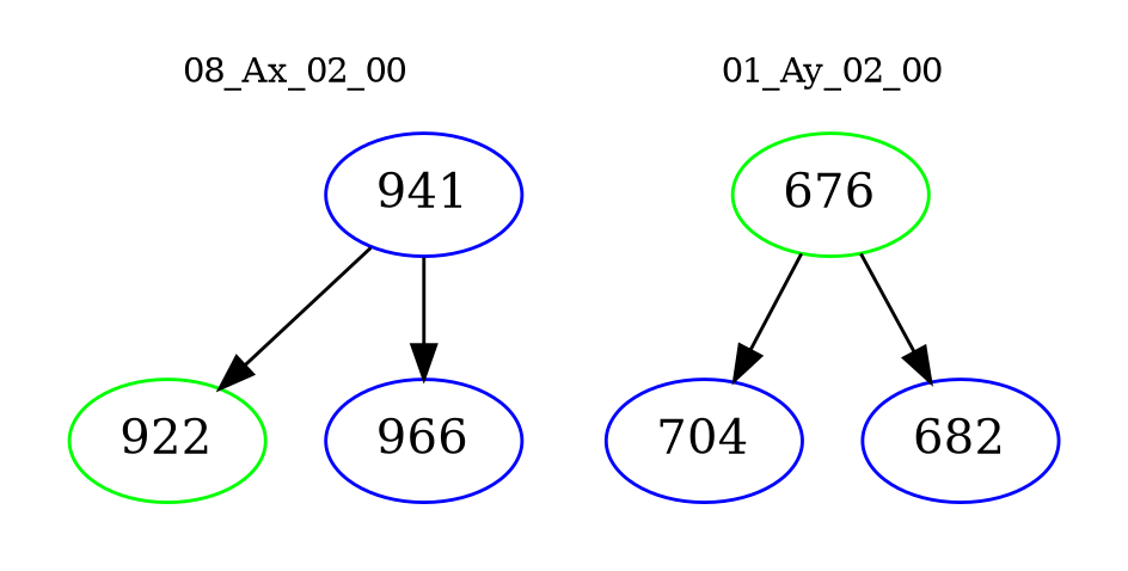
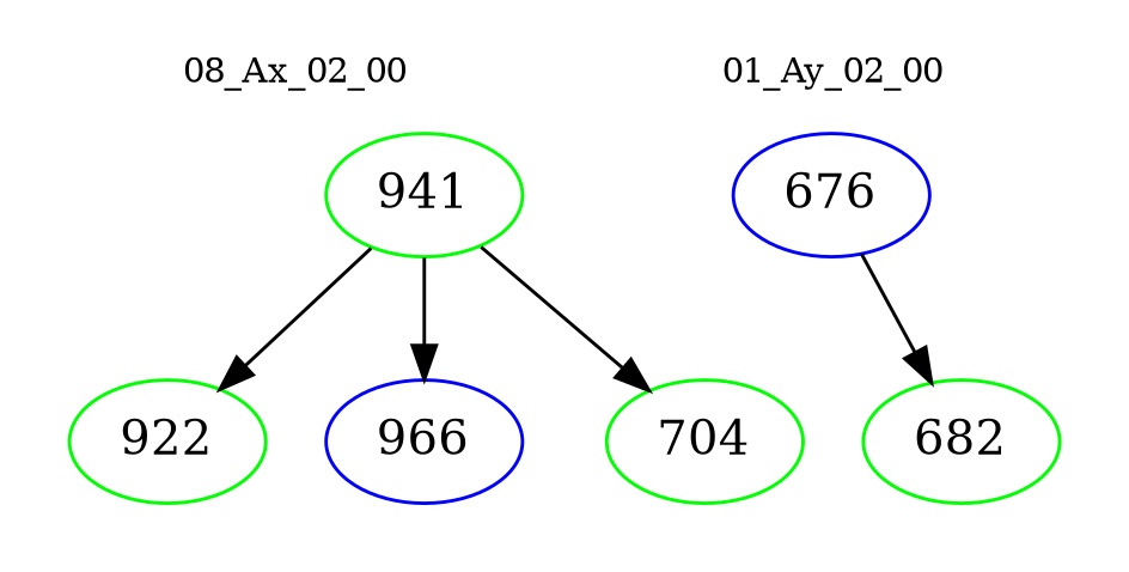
  digraph {
    node [color=green]
    edge [color=black]
-   n1 [color=blue label=941]
+   n1 [label=941]
    n2 [label=922]
    n3 [color=blue label=966]
-   n4 [label=676]
-   n5 [color=blue label=682]
-   n6 [color=blue label=704]
+   n4 [color=blue label=676]
+   n5 [label=682]
+   n6 [label=704]
    subgraph cluster_1 {
      color=white
      fontsize=10
      label="08_Ax_02_00"
      n1
      n2
      n3
    }
    subgraph cluster_2 {
      color=white
      fontsize=10
      label="01_Ay_02_00"
      n4
      n5
      n6
    }
    n1 -> n2
    n1 -> n3
    n4 -> n5
-   n4 -> n6
+   n1 -> n6
  }
